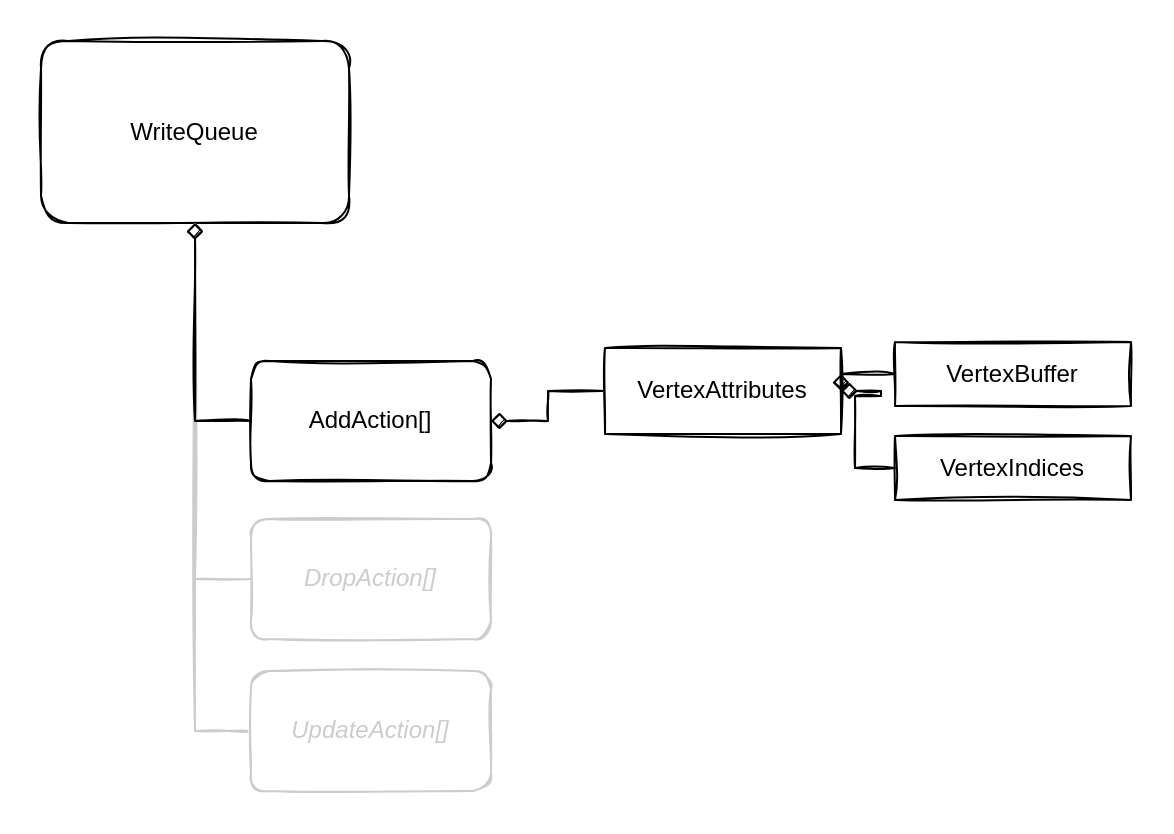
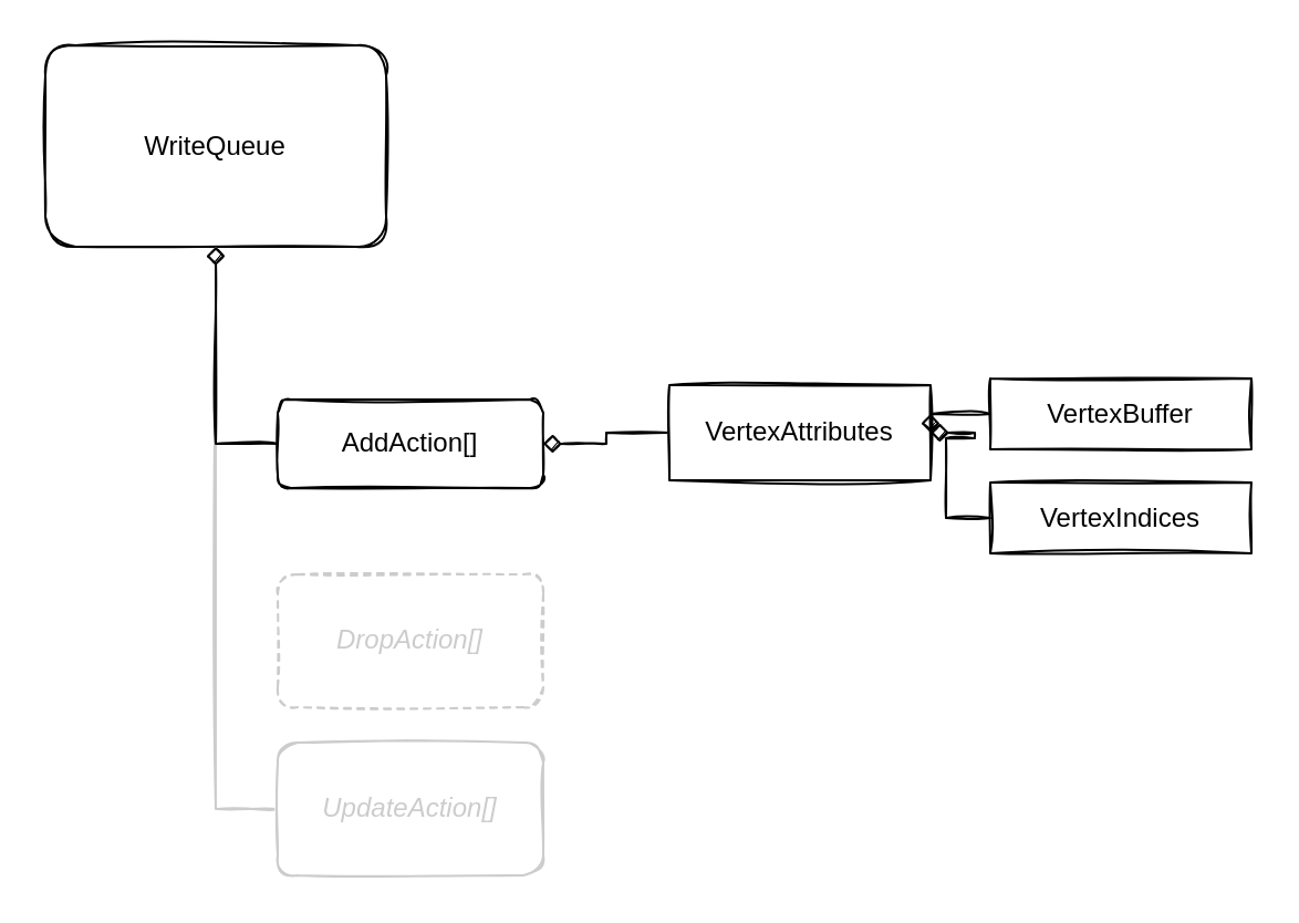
  <mxCell id="0" />
  <mxCell id="1" parent="0" />
  <mxCell id="2" value="WriteQueue" style="rounded=1;whiteSpace=wrap;html=1;sketch=1;" vertex="1" parent="1"><mxGeometry x="20" y="20" width="154" height="91" as="geometry" /></mxCell>
- <mxCell id="3" value="AddAction[]" style="rounded=1;whiteSpace=wrap;html=1;sketch=1;" vertex="1" parent="1"><mxGeometry x="125" y="180" width="120" height="60" as="geometry" /></mxCell>
- <mxCell id="4" style="edgeStyle=orthogonalEdgeStyle;rounded=0;sketch=1;orthogonalLoop=1;jettySize=auto;html=1;endArrow=diamond;endFill=1;entryX=0.5;entryY=1;entryDx=0;entryDy=0;exitX=0;exitY=0.5;exitDx=0;exitDy=0;strokeColor=#CCCCCC;fontColor=#CCCCCC;" edge="1" parent="1" source="5" target="2"><mxGeometry relative="1" as="geometry"><mxPoint x="83" y="105" as="targetPoint" /></mxGeometry></mxCell>
- <mxCell id="5" value="DropAction[]" style="rounded=1;whiteSpace=wrap;html=1;sketch=1;fontStyle=2;strokeColor=#CCCCCC;fontColor=#CCCCCC;" vertex="1" parent="1"><mxGeometry x="125" y="259" width="120" height="60" as="geometry" /></mxCell>
+ <mxCell id="3" value="AddAction[]" style="rounded=1;whiteSpace=wrap;html=1;sketch=1;" vertex="1" parent="1"><mxGeometry x="125" y="180" width="120" height="40" as="geometry" /></mxCell>
+ <mxCell id="5" value="DropAction[]" style="rounded=1;whiteSpace=wrap;html=1;sketch=1;fontStyle=2;strokeColor=#CCCCCC;fontColor=#CCCCCC;dashed=1;" vertex="1" parent="1"><mxGeometry x="125" y="259" width="120" height="60" as="geometry" /></mxCell>
  <mxCell id="6" style="edgeStyle=orthogonalEdgeStyle;rounded=0;sketch=1;orthogonalLoop=1;jettySize=auto;html=1;endArrow=diamond;endFill=1;entryX=0.5;entryY=1;entryDx=0;entryDy=0;exitX=0;exitY=0.5;exitDx=0;exitDy=0;strokeColor=#CCCCCC;fontColor=#CCCCCC;" edge="1" parent="1" source="7" target="2"><mxGeometry relative="1" as="geometry"><mxPoint x="82" y="106" as="targetPoint" /></mxGeometry></mxCell>
  <mxCell id="7" value="UpdateAction[]" style="rounded=1;whiteSpace=wrap;html=1;sketch=1;fontStyle=2;strokeColor=#CCCCCC;fontColor=#CCCCCC;" vertex="1" parent="1"><mxGeometry x="125" y="335" width="120" height="60" as="geometry" /></mxCell>
  <mxCell id="8" style="edgeStyle=orthogonalEdgeStyle;rounded=0;sketch=1;orthogonalLoop=1;jettySize=auto;html=1;exitX=0;exitY=0.5;exitDx=0;exitDy=0;endArrow=diamond;endFill=1;" edge="1" parent="1" source="9" target="3"><mxGeometry relative="1" as="geometry" /></mxCell>
  <mxCell id="9" value="VertexAttributes" style="rounded=0;whiteSpace=wrap;html=1;sketch=1;" vertex="1" parent="1"><mxGeometry x="302" y="173.5" width="118" height="43" as="geometry" /></mxCell>
  <mxCell id="10" style="edgeStyle=orthogonalEdgeStyle;rounded=0;sketch=1;orthogonalLoop=1;jettySize=auto;html=1;exitX=0;exitY=0.5;exitDx=0;exitDy=0;entryX=1;entryY=0.5;entryDx=0;entryDy=0;endArrow=diamond;endFill=1;" edge="1" parent="1" source="11" target="9"><mxGeometry relative="1" as="geometry" /></mxCell>
  <mxCell id="11" value="VertexBuffer" style="rounded=0;whiteSpace=wrap;html=1;sketch=1;" vertex="1" parent="1"><mxGeometry x="447" y="170.5" width="118" height="32" as="geometry" /></mxCell>
  <mxCell id="12" style="edgeStyle=orthogonalEdgeStyle;rounded=0;sketch=1;orthogonalLoop=1;jettySize=auto;html=1;exitX=0;exitY=0.5;exitDx=0;exitDy=0;entryX=1;entryY=0.5;entryDx=0;entryDy=0;endArrow=diamond;endFill=1;" edge="1" parent="1" source="13" target="9"><mxGeometry relative="1" as="geometry" /></mxCell>
  <mxCell id="13" value="VertexIndices" style="rounded=0;whiteSpace=wrap;html=1;sketch=1;" vertex="1" parent="1"><mxGeometry x="447" y="217.5" width="118" height="32" as="geometry" /></mxCell>
  <mxCell id="14" style="edgeStyle=orthogonalEdgeStyle;rounded=0;sketch=1;orthogonalLoop=1;jettySize=auto;html=1;exitX=0;exitY=0.5;exitDx=0;exitDy=0;endArrow=diamond;endFill=1;" edge="1" parent="1" source="3" target="2"><mxGeometry relative="1" as="geometry" /></mxCell>
